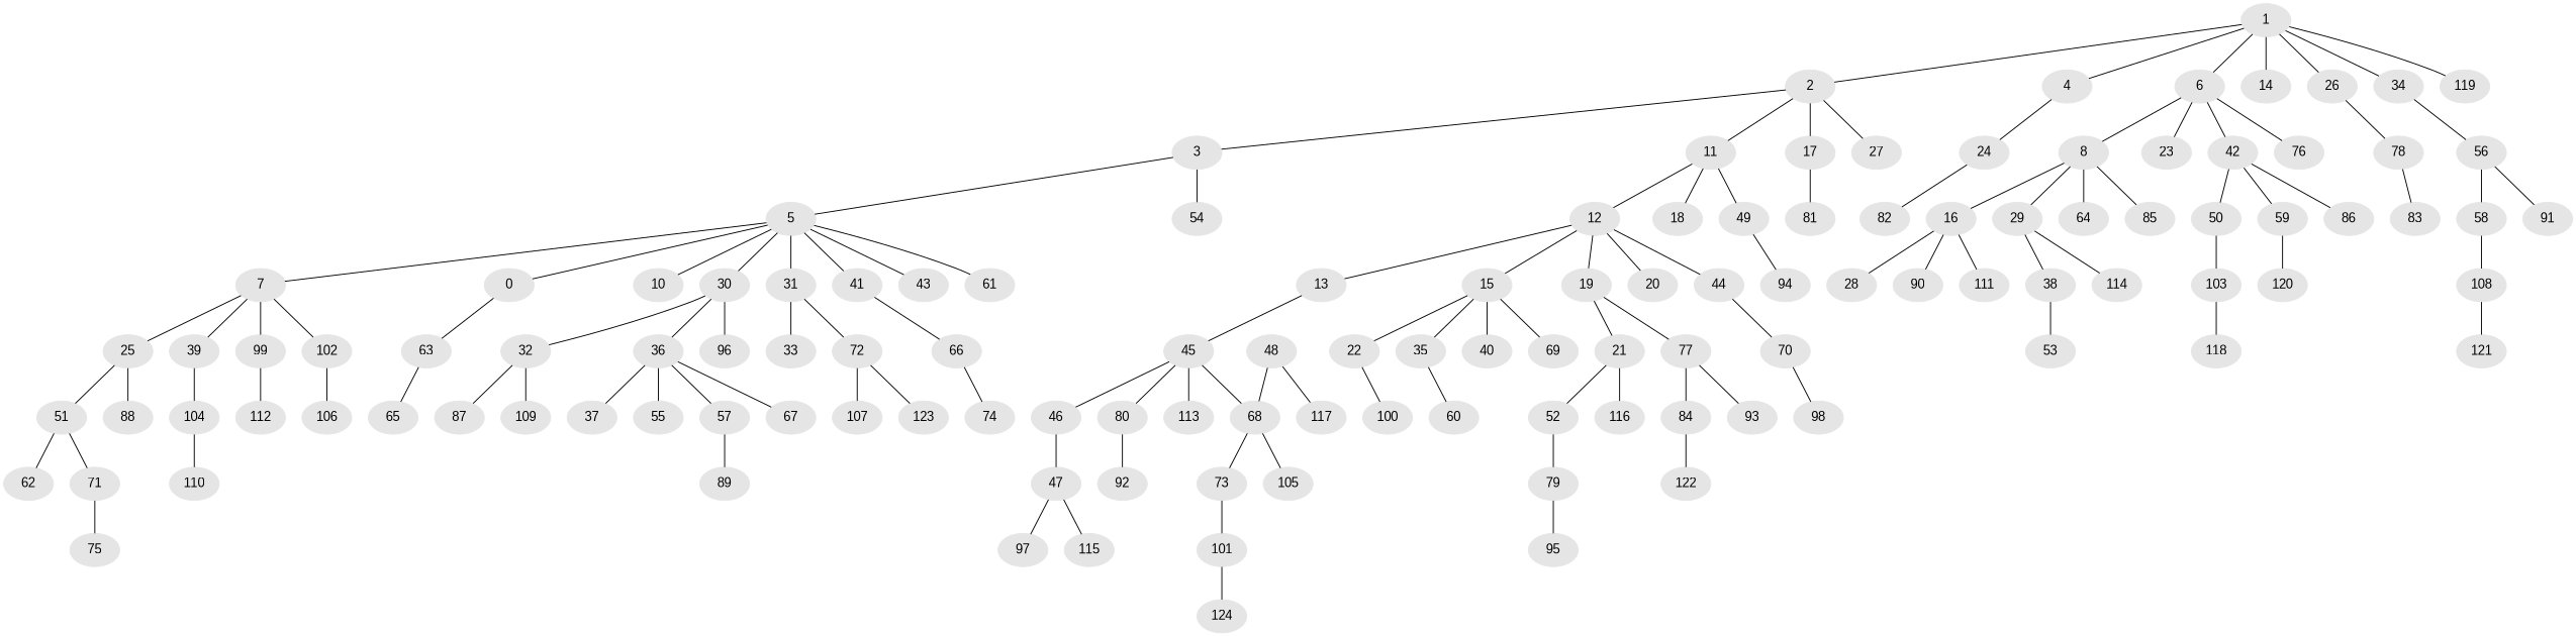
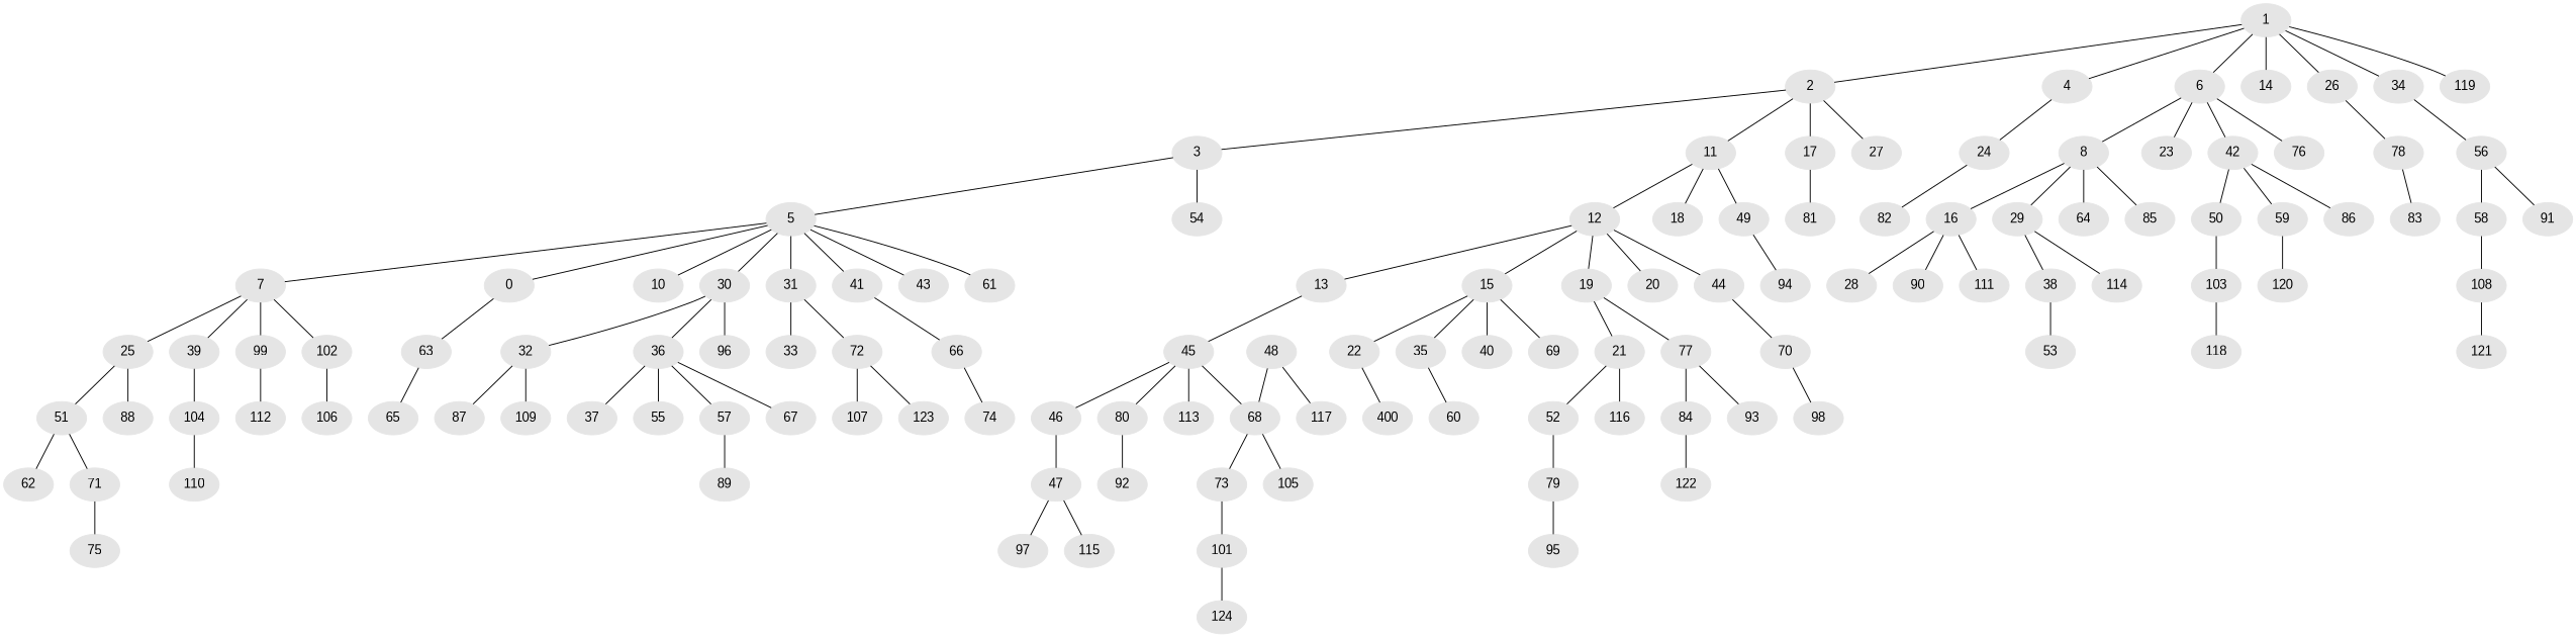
  graph {
    fontname="Liberation Sans"
    node [color=gray90 fontname="Liberation Sans" style=filled]
    edge [fontname="Liberation Sans"]
    1
    2
    4
    6
    14
    26
    34
    119
    3
    11
    17
    27
    24
    8
    23
    42
    76
    78
    56
    5
    54
    12
    18
    49
    81
    7
    n27 [label=0]
    10
    30
    31
    41
    43
    61
    82
    25
    39
    99
    102
    63
    32
    36
    96
    33
    72
    66
    16
    29
    64
    85
    50
    59
    86
    51
    88
    104
    112
    106
    28
    90
    111
    38
    114
    65
    13
    15
    19
    20
    44
    94
    45
    22
    35
    40
    69
    21
    77
    70
    46
    80
    113
    68
-   100
+   100 [label=400]
    60
    52
    116
    84
    93
    79
    62
    71
    83
    53
    87
    109
    37
    55
    57
    67
    107
    123
    58
    91
    89
    110
    74
    103
    120
    98
    47
    48
    117
    92
    97
    115
    73
    105
    118
    75
    95
    108
    121
    101
    124
    122
    1 -- 2
    1 -- 4
    1 -- 6
    1 -- 14
    1 -- 26
    1 -- 34
    1 -- 119
    2 -- 3
    2 -- 11
    2 -- 17
    2 -- 27
    4 -- 24
    6 -- 8
    6 -- 23
    6 -- 42
    6 -- 76
    26 -- 78
    34 -- 56
    3 -- 5
    3 -- 54
    11 -- 12
    11 -- 18
    11 -- 49
    17 -- 81
    24 -- 82
    8 -- 16
    8 -- 29
    8 -- 64
    8 -- 85
    42 -- 50
    42 -- 59
    42 -- 86
    78 -- 83
    56 -- 58
    56 -- 91
    5 -- 7
    5 -- n27
    5 -- 10
    5 -- 30
    5 -- 31
    5 -- 41
    5 -- 43
    5 -- 61
    12 -- 13
    12 -- 15
    12 -- 19
    12 -- 20
    12 -- 44
    49 -- 94
    7 -- 25
    7 -- 39
    7 -- 99
    7 -- 102
    n27 -- 63
    30 -- 32
    30 -- 36
    30 -- 96
    31 -- 33
    31 -- 72
    41 -- 66
    25 -- 51
    25 -- 88
    39 -- 104
    99 -- 112
    102 -- 106
    63 -- 65
    32 -- 87
    32 -- 109
    36 -- 37
    36 -- 55
    36 -- 57
    36 -- 67
    72 -- 107
    72 -- 123
    66 -- 74
    16 -- 28
    16 -- 90
    16 -- 111
    29 -- 38
    29 -- 114
    50 -- 103
    59 -- 120
    51 -- 62
    51 -- 71
    104 -- 110
    38 -- 53
    13 -- 45
    15 -- 22
    15 -- 35
    15 -- 40
    15 -- 69
    19 -- 21
    19 -- 77
    44 -- 70
    45 -- 46
    45 -- 80
    45 -- 113
    45 -- 68
    22 -- 100
    35 -- 60
    21 -- 52
    21 -- 116
    77 -- 84
    77 -- 93
    70 -- 98
    46 -- 47
    80 -- 92
    68 -- 73
    68 -- 105
    52 -- 79
    84 -- 122
    79 -- 95
    71 -- 75
    57 -- 89
    58 -- 108
    103 -- 118
    47 -- 97
    47 -- 115
    48 -- 68
    48 -- 117
    73 -- 101
    108 -- 121
    101 -- 124
  }
